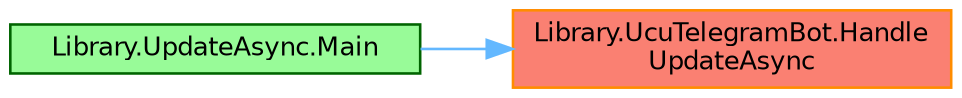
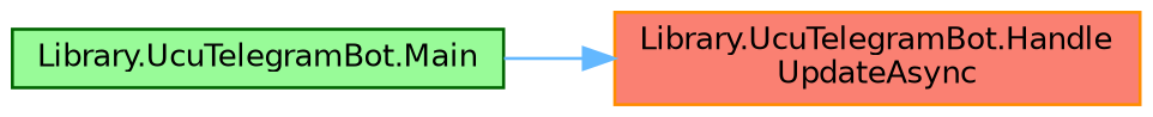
  digraph {
    rankdir=RL
    node [fontname=Helvetica fontsize=10 shape=box style=filled]
    n1 [color=darkorange fillcolor=salmon fontcolor=black height=0.2 label="Library.UcuTelegramBot.Handle\lUpdateAsync" width=0.4]
-   n2 [color=darkgreen fillcolor=palegreen height=0.2 label="Library.UpdateAsync.Main" width=0.4]
+   n2 [color=darkgreen fillcolor=palegreen height=0.2 label="Library.UcuTelegramBot.Main" width=0.4]
    n1 -> n2 [color=steelblue1 dir=back fontname=Helvetica fontsize=10 labelfontname=Helvetica labelfontsize=10 style=solid]
  }
